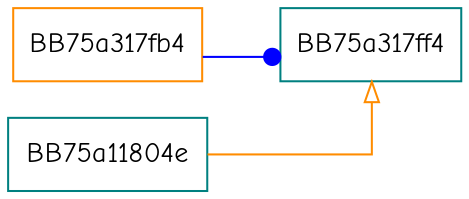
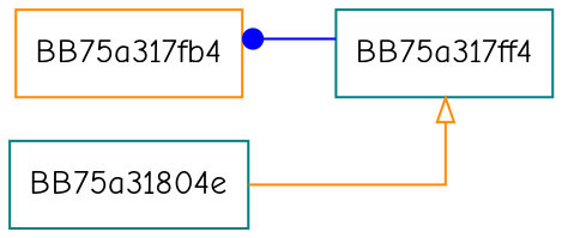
  digraph {
    fontname="Comic Neue"
    rankdir=LR
    splines=ortho
    node [color=teal fontname="Comic Neue" shape=box]
    edge [fontname="Comic Neue"]
    BB75a317fb4 [color=darkorange]
    BB75a317ff4
-   BB75a31804e [label=BB75a11804e]
-   BB75a317fb4 -> BB75a317ff4 [arrowhead=dot color=blue]
+   BB75a31804e
+   BB75a317ff4 -> BB75a317fb4 [arrowhead=dot color=blue]
    BB75a31804e -> BB75a317ff4 [arrowhead=onormal color=darkorange]
  }
